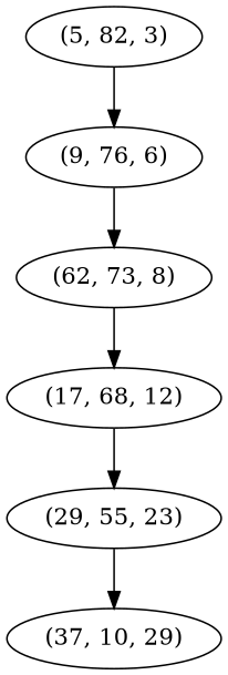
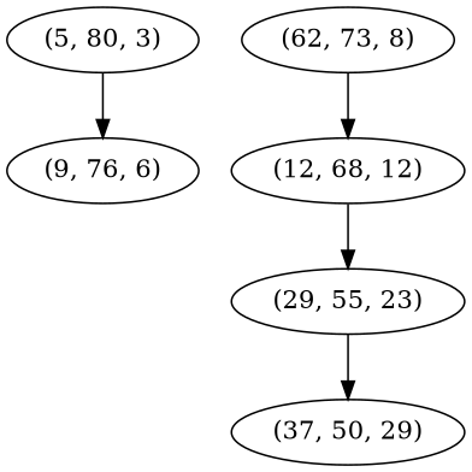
  digraph {
-   "(5, 80, 3)" [label="(5, 82, 3)"]
+   "(5, 80, 3)"
    "(9, 76, 6)"
    n3 [label="(62, 73, 8)"]
-   "(17, 68, 12)"
+   "(17, 68, 12)" [label="(12, 68, 12)"]
    n5 [label="(29, 55, 23)"]
-   "(37, 50, 29)" [label="(37, 10, 29)"]
+   "(37, 50, 29)"
    "(5, 80, 3)" -> "(9, 76, 6)"
-   "(9, 76, 6)" -> n3
    n3 -> "(17, 68, 12)"
    "(17, 68, 12)" -> n5
    n5 -> "(37, 50, 29)"
  }
